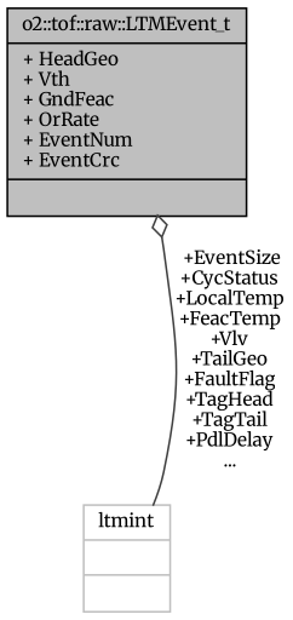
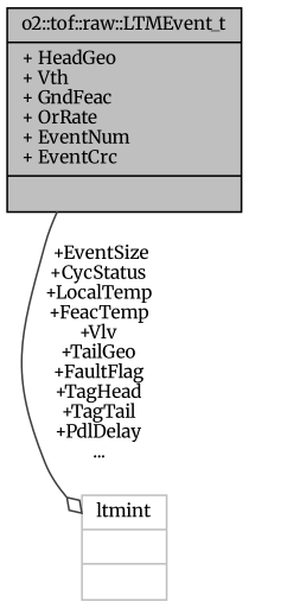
  digraph {
    fontname=Merriweather
    node [fontname=Merriweather fontsize=10 shape=record]
    n1 [color=black fillcolor=grey75 fontcolor=black height=0.2 label="{o2::tof::raw::LTMEvent_t\n|+ HeadGeo\l+ Vth\l+ GndFeac\l+ OrRate\l+ EventNum\l+ EventCrc\l|}" style=filled width=0.4]
    n2 [color=grey75 height=0.2 label="{ltmint\n||}" width=0.4]
-   n2 -> n1 [arrowhead=odiamond color=grey25 fontname=Merriweather fontsize=10 label=" +EventSize\n+CycStatus\n+LocalTemp\n+FeacTemp\n+Vlv\n+TailGeo\n+FaultFlag\n+TagHead\n+TagTail\n+PdlDelay\n..." labelfontname=Helvetica labelfontsize=10 style=solid]
+   n1 -> n2 [arrowhead=odiamond color=grey25 fontname=Merriweather fontsize=10 label=" +EventSize\n+CycStatus\n+LocalTemp\n+FeacTemp\n+Vlv\n+TailGeo\n+FaultFlag\n+TagHead\n+TagTail\n+PdlDelay\n..." labelfontname=Helvetica labelfontsize=10 style=solid]
  }
